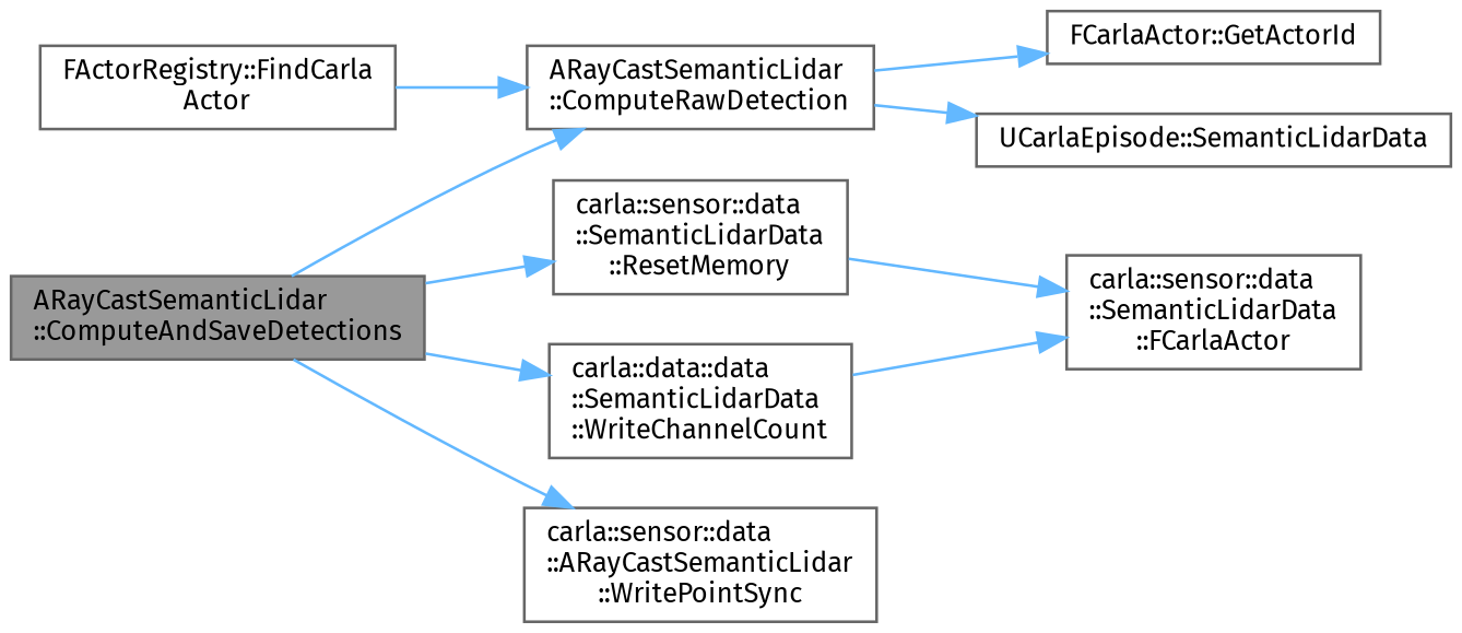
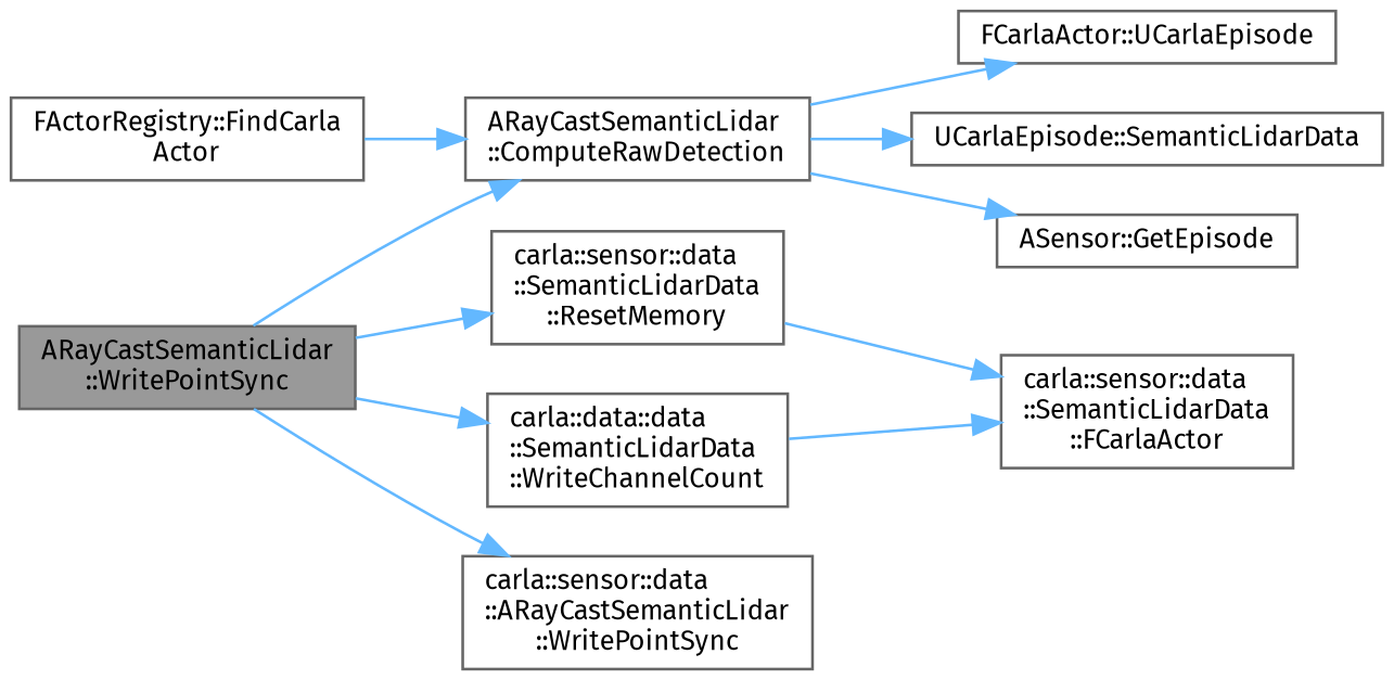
  digraph {
    fontname="Fira Sans"
    rankdir=LR
    node [color=grey40 fillcolor=white fontname="Fira Sans" fontsize=10 shape=box style=filled]
    edge [color=steelblue1 fontname="Fira Sans" fontsize=10 labelfontname=Helvetica labelfontsize=10 style=solid]
-   n1 [color=gray40 fillcolor=grey60 fontcolor=black height=0.2 label="ARayCastSemanticLidar\l::ComputeAndSaveDetections" width=0.4]
+   n1 [color=gray40 fillcolor=grey60 fontcolor=black height=0.2 label="ARayCastSemanticLidar\l::WritePointSync" width=0.4]
    n2 [height=0.2 label="ARayCastSemanticLidar\l::ComputeRawDetection" width=0.4]
    n3 [height=0.2 label="carla::sensor::data\l::SemanticLidarData\l::ResetMemory" width=0.4]
    n4 [height=0.2 label="carla::data::data\l::SemanticLidarData\l::WriteChannelCount" width=0.4]
    n5 [height=0.2 label="carla::sensor::data\l::ARayCastSemanticLidar\l::WritePointSync" width=0.4]
-   n6 [height=0.2 label="FCarlaActor::GetActorId" width=0.4]
+   n6 [height=0.2 label="FCarlaActor::UCarlaEpisode" width=0.4]
    n7 [height=0.2 label="UCarlaEpisode::SemanticLidarData" width=0.4]
+   n8 [height=0.2 label="ASensor::GetEpisode" width=0.4]
    n9 [height=0.2 label="carla::sensor::data\l::SemanticLidarData\l::FCarlaActor" width=0.4]
    n10 [height=0.2 label="FActorRegistry::FindCarla\lActor" width=0.4]
    n1 -> n2
    n1 -> n3
    n1 -> n4
    n1 -> n5
    n2 -> n6
    n2 -> n7
+   n2 -> n8
    n3 -> n9
    n4 -> n9
    n10 -> n2
  }
